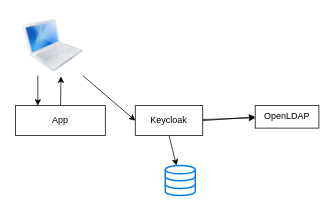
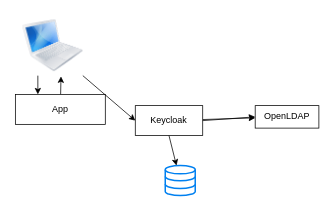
  <mxCell id="0" />
  <mxCell id="1" parent="0" />
  <mxCell id="2" value="" style="edgeStyle=none;html=1;" edge="1" parent="1" source="3" target="5"><mxGeometry relative="1" as="geometry" /></mxCell>
  <mxCell id="3" value="Keycloak" style="rounded=0;whiteSpace=wrap;html=1;" parent="1" vertex="1"><mxGeometry x="180" y="140" width="90" height="40" as="geometry" /></mxCell>
  <mxCell id="4" value="" style="html=1;verticalLabelPosition=bottom;align=center;labelBackgroundColor=#ffffff;verticalAlign=top;strokeWidth=2;strokeColor=#0080F0;shadow=0;dashed=0;shape=mxgraph.ios7.icons.data;" vertex="1" parent="1"><mxGeometry x="220" y="220" width="40" height="40" as="geometry" /></mxCell>
  <mxCell id="5" value="OpenLDAP" style="rounded=0;whiteSpace=wrap;html=1;" vertex="1" parent="1"><mxGeometry x="340" y="140" width="85" height="30" as="geometry" /></mxCell>
  <mxCell id="6" style="edgeStyle=none;html=1;entryX=0.25;entryY=0;entryDx=0;entryDy=0;exitX=0.25;exitY=1;exitDx=0;exitDy=0;" edge="1" parent="1" source="7" target="9"><mxGeometry relative="1" as="geometry" /></mxCell>
  <mxCell id="7" value="" style="image;html=1;image=img/lib/clip_art/computers/MacBook_128x128.png" vertex="1" parent="1"><mxGeometry x="30" y="20" width="80" height="80" as="geometry" /></mxCell>
  <mxCell id="8" style="edgeStyle=none;html=1;entryX=0.636;entryY=1.013;entryDx=0;entryDy=0;entryPerimeter=0;" edge="1" parent="1" source="9" target="7"><mxGeometry relative="1" as="geometry" /></mxCell>
- <mxCell id="9" value="App" style="rounded=0;whiteSpace=wrap;html=1;" vertex="1" parent="1"><mxGeometry x="20" y="140" width="120" height="40" as="geometry" /></mxCell>
+ <mxCell id="9" value="App" style="rounded=0;whiteSpace=wrap;html=1;" vertex="1" parent="1"><mxGeometry x="20" y="125" width="120" height="40" as="geometry" /></mxCell>
  <mxCell id="10" value="" style="endArrow=classic;html=1;exitX=0.5;exitY=1;exitDx=0;exitDy=0;" edge="1" parent="1" source="3" target="4"><mxGeometry width="50" height="50" relative="1" as="geometry"><mxPoint x="230" y="240" as="sourcePoint" /><mxPoint x="280" y="190" as="targetPoint" /></mxGeometry></mxCell>
  <mxCell id="11" value="" style="endArrow=classic;html=1;exitX=1;exitY=0.5;exitDx=0;exitDy=0;entryX=0;entryY=0.5;entryDx=0;entryDy=0;" edge="1" parent="1" source="3" target="5"><mxGeometry width="50" height="50" relative="1" as="geometry"><mxPoint x="230" y="240" as="sourcePoint" /><mxPoint x="280" y="190" as="targetPoint" /></mxGeometry></mxCell>
  <mxCell id="12" value="" style="endArrow=classic;html=1;exitX=1;exitY=1;exitDx=0;exitDy=0;entryX=0;entryY=0.5;entryDx=0;entryDy=0;" edge="1" parent="1" source="7" target="3"><mxGeometry width="50" height="50" relative="1" as="geometry"><mxPoint x="140" y="120" as="sourcePoint" /><mxPoint x="180" y="120" as="targetPoint" /></mxGeometry></mxCell>
